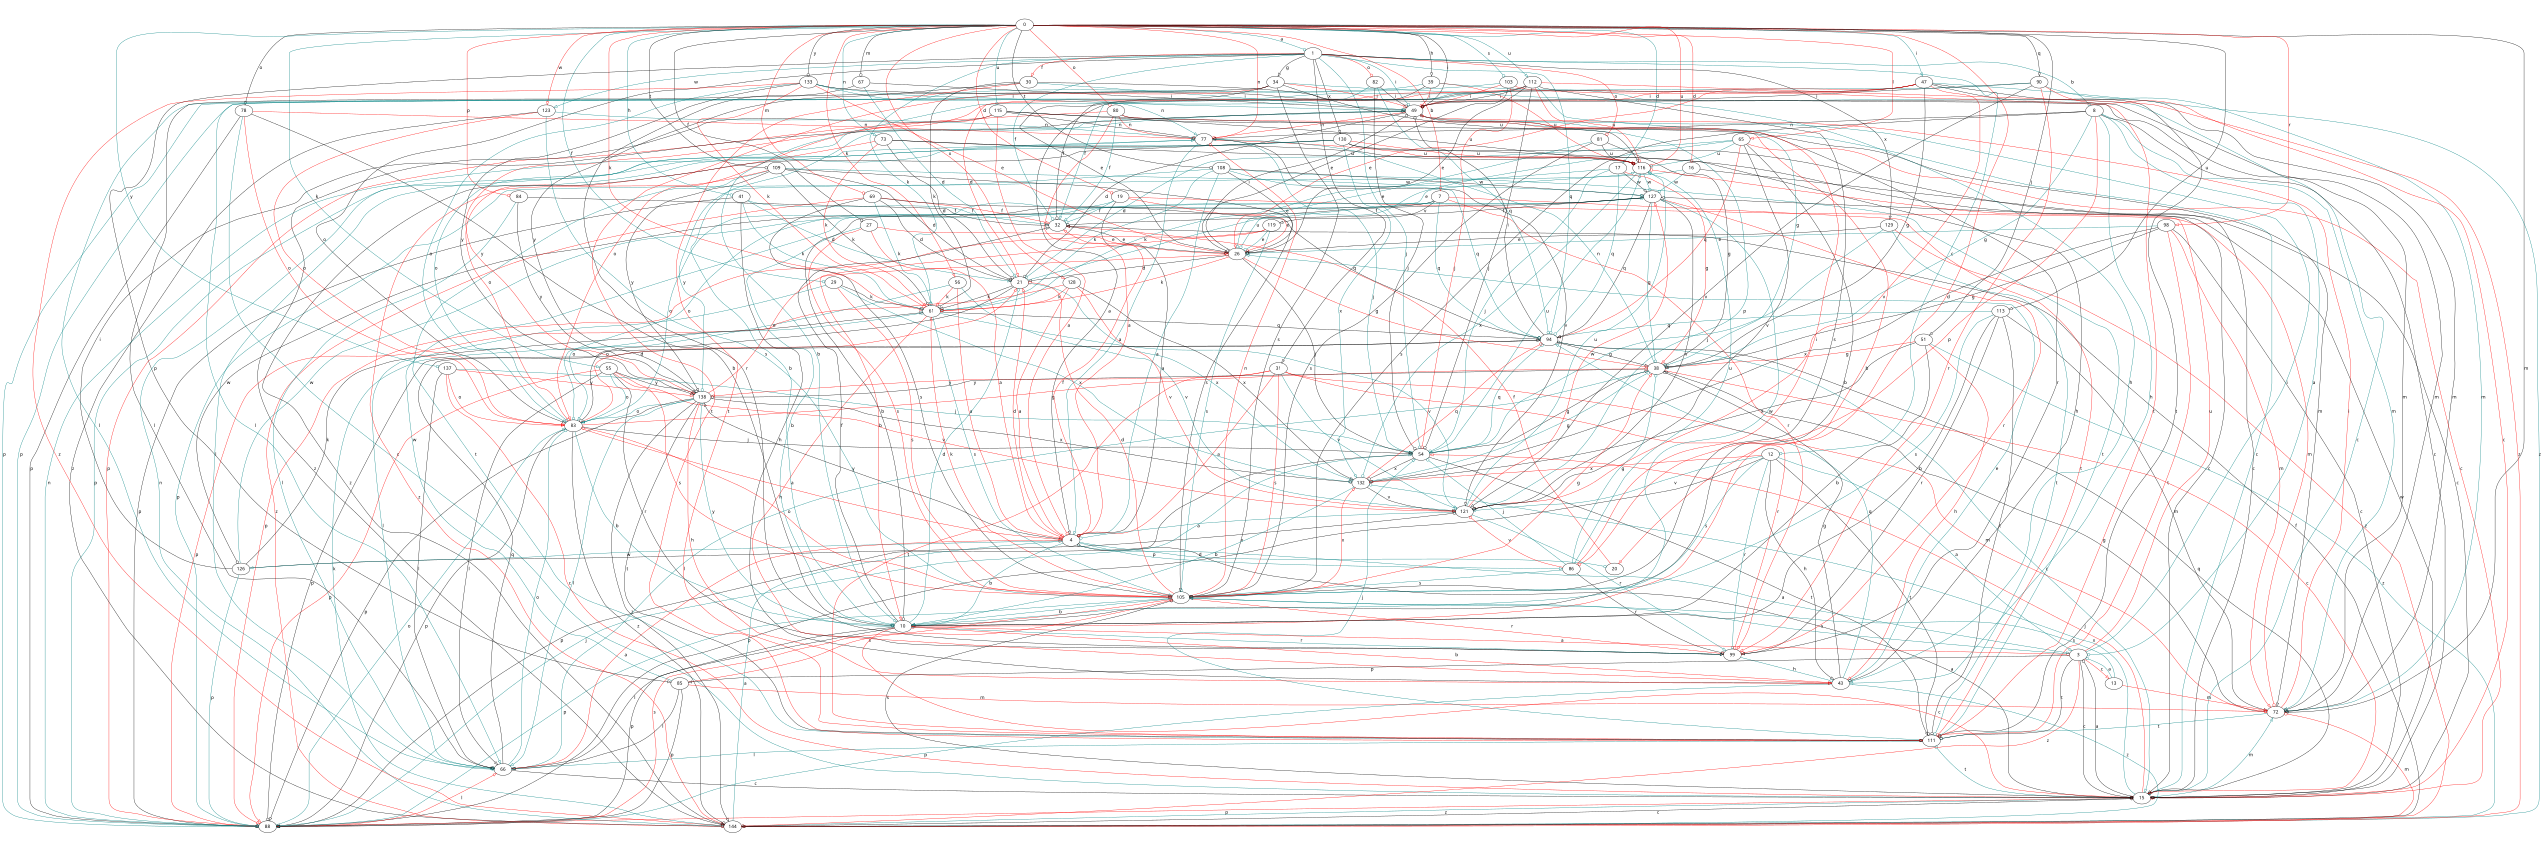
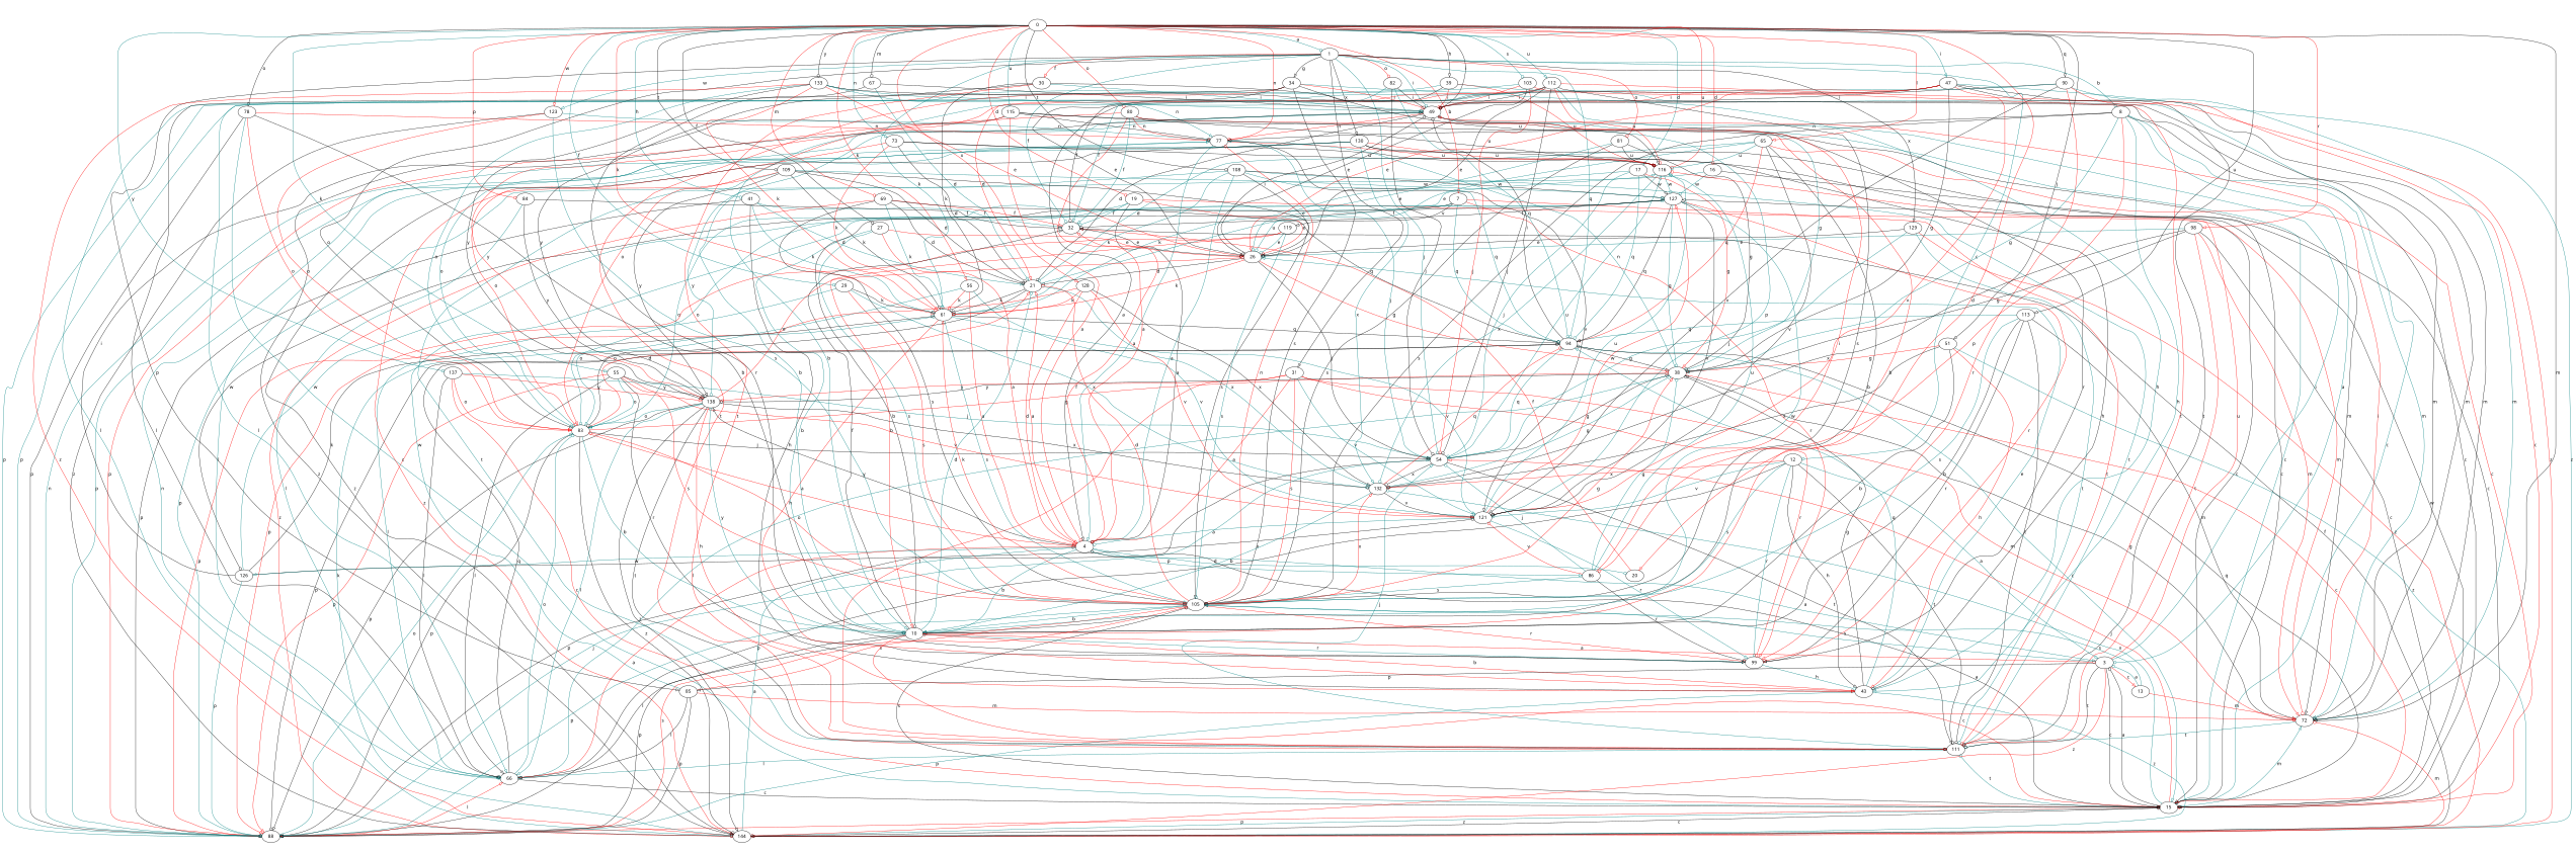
  strict digraph {
    fontname="Noto Sans"
    node [fontname="Noto Sans"]
    edge [arrowhead=onormal color=teal fontname="Noto Sans"]
    0
    1
    7
    16
    17
    19
    20
    27
    29
    39
    41
    47
    49
    51
    55
    56
    61
    65
    67
    69
    72
    73
    77
    78
    80
    84
    90
    98
    103
    108
    109
    112
    113
    115
    116
    123
    128
    133
    137
    8
    12
    30
    31
    32
    34
    54
    81
    82
    83
    85
    94
    129
    130
    111
    126
    99
    119
    15
    88
    127
    38
    4
    26
    105
    10
    66
    132
    21
    43
    144
    121
    138
    3
    86
    13
    0 -> 1 [arrowhead=odot label=a]
    0 -> 7 [color=red label=b]
    0 -> 16 [arrowhead=odot color=red label=d]
    0 -> 17 [label=d]
    0 -> 19 [arrowhead=odot color=red label=d]
    0 -> 20 [color=red label=d]
    0 -> 27 [arrowhead=odot color=black label=f]
    0 -> 29 [arrowhead=odot label=f]
    0 -> 39 [color=black label=h]
    0 -> 41 [arrowhead=odot label=h]
    0 -> 47 [label=i]
    0 -> 49 [arrowhead=odot color=black label=i]
    0 -> 51 [color=black label=j]
    0 -> 55 [label=k]
    0 -> 56 [color=red label=k]
    0 -> 61 [color=red label=k]
    0 -> 65 [color=red label=l]
    0 -> 67 [arrowhead=odot color=black label=m]
    0 -> 69 [arrowhead=odot color=red label=m]
    0 -> 72 [color=black label=m]
    0 -> 73 [label=n]
    0 -> 77 [color=red label=n]
    0 -> 78 [color=black label=o]
    0 -> 80 [arrowhead=odot color=red label=o]
    0 -> 84 [arrowhead=odot color=red label=p]
    0 -> 90 [color=black label=q]
    0 -> 98 [color=red label=r]
    0 -> 103 [arrowhead=odot label=s]
    0 -> 108 [arrowhead=odot color=black label=t]
    0 -> 109 [arrowhead=odot color=black label=t]
    0 -> 112 [label=u]
    0 -> 113 [color=black label=u]
    0 -> 115 [arrowhead=odot label=u]
    0 -> 116 [arrowhead=odot color=red label=u]
    0 -> 123 [color=red label=w]
    0 -> 128 [color=red label=x]
    0 -> 133 [arrowhead=odot color=black label=y]
    0 -> 137 [arrowhead=odot label=y]
    1 -> 49 [arrowhead=odot label=i]
    1 -> 61 [arrowhead=odot label=k]
    1 -> 123 [label=w]
    1 -> 8 [arrowhead=odot label=b]
    1 -> 12 [arrowhead=odot label=c]
    1 -> 30 [color=red label=f]
    1 -> 31 [color=black label=f]
    1 -> 32 [arrowhead=odot label=f]
    1 -> 34 [color=black label=g]
    1 -> 54 [arrowhead=odot label=j]
    1 -> 81 [arrowhead=odot color=red label=o]
    1 -> 82 [arrowhead=odot color=red label=o]
    1 -> 83 [color=black label=o]
    1 -> 85 [color=black label=p]
    1 -> 94 [arrowhead=odot label=q]
    1 -> 129 [color=black label=x]
    1 -> 130 [color=black label=x]
    7 -> 83 [arrowhead=odot label=o]
    7 -> 94 [arrowhead=odot label=q]
    7 -> 111 [arrowhead=odot color=red label=t]
    7 -> 126 [arrowhead=odot color=black label=w]
    7 -> 99 [color=red label=r]
    7 -> 119 [color=black label=v]
    16 -> 15 [color=black label=c]
    16 -> 88 [arrowhead=odot label=p]
    16 -> 127 [arrowhead=odot label=w]
    17 -> 61 [label=k]
    17 -> 54 [arrowhead=odot label=j]
    17 -> 94 [arrowhead=odot label=q]
    17 -> 127 [color=black label=w]
    17 -> 38 [color=red label=g]
    19 -> 72 [arrowhead=odot color=red label=m]
    19 -> 32 [arrowhead=odot label=f]
    19 -> 83 [label=o]
    19 -> 4 [arrowhead=odot color=black label=a]
    19 -> 26 [color=red label=e]
    20 -> 32 [color=red label=f]
    27 -> 4 [color=red label=a]
    27 -> 26 [color=red label=e]
-   27 -> 105 [color=red label=s]
+   27 -> 105 [label=s]
    27 -> 10 [label=b]
    29 -> 61 [arrowhead=odot color=black label=k]
    29 -> 105 [arrowhead=odot color=red label=s]
    29 -> 66 [arrowhead=odot label=l]
    29 -> 132 [label=x]
    39 -> 49 [arrowhead=odot color=red label=i]
    39 -> 116 [arrowhead=odot color=red label=u]
    39 -> 32 [arrowhead=odot color=black label=f]
    39 -> 15 [arrowhead=odot label=c]
    39 -> 66 [label=l]
    41 -> 61 [label=k]
    41 -> 32 [label=f]
    41 -> 88 [color=black label=p]
    41 -> 21 [label=d]
    41 -> 43 [color=black label=h]
    47 -> 49 [arrowhead=odot color=red label=i]
    47 -> 72 [arrowhead=odot color=black label=m]
    47 -> 83 [color=red label=o]
    47 -> 111 [color=black label=t]
    47 -> 38 [color=black label=g]
    47 -> 4 [color=black label=a]
    47 -> 26 [color=red label=e]
    47 -> 144 [label=z]
    47 -> 121 [color=red label=v]
    49 -> 77 [arrowhead=odot color=red label=n]
    49 -> 83 [arrowhead=odot label=o]
    49 -> 15 [label=c]
    49 -> 10 [arrowhead=odot label=b]
    49 -> 21 [arrowhead=odot color=black label=d]
    49 -> 121 [label=p]
    51 -> 38 [arrowhead=odot color=red label=g]
    51 -> 10 [color=black label=b]
    51 -> 132 [color=black label=x]
    51 -> 43 [color=red label=h]
    51 -> 144 [label=z]
    55 -> 83 [label=o]
    55 -> 99 [color=black label=r]
    55 -> 88 [color=red label=p]
    55 -> 105 [color=red label=s]
    55 -> 66 [color=black label=l]
    55 -> 121 [color=red label=v]
    55 -> 138 [arrowhead=odot color=black label=y]
    56 -> 61 [color=red label=k]
    56 -> 83 [label=o]
    56 -> 4 [color=red label=a]
    56 -> 121 [label=v]
    61 -> 94 [color=black label=q]
    61 -> 105 [label=s]
    61 -> 43 [color=red label=h]
    61 -> 121 [label=v]
    65 -> 116 [arrowhead=odot label=u]
    65 -> 94 [color=red label=q]
    65 -> 15 [arrowhead=odot color=red label=c]
    65 -> 26 [arrowhead=odot label=e]
    65 -> 10 [arrowhead=odot color=black label=b]
    65 -> 21 [arrowhead=odot label=d]
    65 -> 121 [arrowhead=odot color=black label=v]
    67 -> 49 [arrowhead=odot color=black label=i]
    67 -> 99 [color=black label=r]
    67 -> 21 [label=d]
    69 -> 61 [label=k]
    69 -> 32 [color=red label=f]
    69 -> 94 [arrowhead=odot color=black label=q]
    69 -> 105 [color=black label=s]
    69 -> 21 [arrowhead=odot color=black label=d]
    69 -> 144 [arrowhead=odot color=red label=z]
    72 -> 49 [arrowhead=odot color=red label=i]
    72 -> 111 [arrowhead=odot label=t]
    72 -> 38 [color=black label=g]
    73 -> 61 [color=red label=k]
    73 -> 116 [arrowhead=odot color=black label=u]
    73 -> 83 [arrowhead=odot color=red label=o]
    73 -> 15 [color=black label=c]
    73 -> 21 [arrowhead=odot color=black label=d]
    77 -> 116 [arrowhead=odot color=red label=u]
    77 -> 54 [label=j]
    77 -> 4 [label=a]
    77 -> 121 [color=black label=v]
    78 -> 77 [arrowhead=odot color=red label=n]
    78 -> 83 [color=red label=o]
    78 -> 15 [label=c]
    78 -> 88 [arrowhead=odot color=black label=p]
    78 -> 10 [arrowhead=odot color=black label=b]
    80 -> 77 [arrowhead=odot color=red label=n]
    80 -> 32 [label=f]
    80 -> 99 [color=black label=r]
    80 -> 88 [arrowhead=odot color=red label=p]
    80 -> 4 [arrowhead=odot color=red label=a]
    80 -> 10 [color=red label=b]
    84 -> 32 [color=black label=f]
    84 -> 66 [arrowhead=odot label=l]
    84 -> 138 [color=black label=y]
    90 -> 49 [color=black label=i]
    90 -> 72 [label=m]
    90 -> 99 [color=red label=r]
    90 -> 15 [arrowhead=odot color=red label=c]
    90 -> 88 [arrowhead=odot label=p]
    90 -> 121 [color=black label=v]
    98 -> 72 [color=red label=m]
    98 -> 111 [arrowhead=odot color=red label=t]
    98 -> 15 [color=black label=c]
    98 -> 38 [arrowhead=odot color=black label=g]
    98 -> 26 [label=e]
    98 -> 132 [arrowhead=odot color=black label=x]
    103 -> 49 [arrowhead=odot color=red label=i]
    103 -> 54 [arrowhead=odot color=red label=j]
    103 -> 111 [arrowhead=odot color=red label=t]
    103 -> 88 [arrowhead=odot label=p]
    103 -> 26 [arrowhead=odot color=black label=e]
    108 -> 61 [arrowhead=odot label=k]
    108 -> 94 [arrowhead=odot label=q]
    108 -> 111 [arrowhead=odot label=t]
    108 -> 127 [arrowhead=odot color=black label=w]
    108 -> 4 [arrowhead=odot label=a]
    108 -> 26 [color=black label=e]
    108 -> 138 [arrowhead=odot label=y]
    109 -> 61 [color=black label=k]
    109 -> 111 [arrowhead=odot label=t]
    109 -> 127 [label=w]
    109 -> 105 [color=black label=s]
    109 -> 21 [arrowhead=odot color=black label=d]
    109 -> 144 [color=red label=z]
    109 -> 138 [color=black label=y]
    112 -> 49 [arrowhead=odot color=black label=i]
    112 -> 116 [arrowhead=odot color=red label=u]
    112 -> 32 [label=f]
    112 -> 54 [arrowhead=odot color=black label=j]
    112 -> 38 [arrowhead=odot label=g]
    112 -> 26 [arrowhead=odot color=black label=e]
    112 -> 105 [arrowhead=odot color=black label=s]
    112 -> 66 [label=l]
    112 -> 21 [color=red label=d]
    112 -> 144 [color=red label=z]
    113 -> 72 [color=black label=m]
    113 -> 94 [label=q]
    113 -> 111 [arrowhead=odot color=black label=t]
    113 -> 99 [color=black label=r]
    113 -> 105 [label=s]
    113 -> 10 [arrowhead=odot color=black label=b]
    115 -> 72 [color=black label=m]
    115 -> 77 [arrowhead=odot color=black label=n]
    115 -> 116 [color=black label=u]
    115 -> 4 [arrowhead=odot color=red label=a]
    115 -> 144 [arrowhead=odot color=black label=z]
    115 -> 138 [color=red label=y]
    116 -> 127 [arrowhead=odot label=w]
    116 -> 132 [arrowhead=odot label=x]
    123 -> 77 [label=n]
    123 -> 83 [color=red label=o]
    123 -> 105 [label=s]
    123 -> 144 [arrowhead=odot color=black label=z]
    128 -> 61 [arrowhead=odot color=red label=k]
    128 -> 88 [arrowhead=odot color=red label=p]
    128 -> 4 [color=red label=a]
    128 -> 132 [color=black label=x]
    128 -> 121 [color=red label=v]
    133 -> 49 [label=i]
    133 -> 61 [arrowhead=odot color=red label=k]
    133 -> 72 [arrowhead=odot color=black label=m]
    133 -> 77 [label=n]
    133 -> 83 [label=o]
    133 -> 26 [color=red label=e]
    133 -> 144 [arrowhead=odot color=red label=z]
    133 -> 138 [color=black label=y]
    137 -> 54 [arrowhead=odot label=j]
    137 -> 83 [color=red label=o]
    137 -> 15 [arrowhead=odot color=red label=c]
    137 -> 66 [color=black label=l]
    137 -> 138 [color=red label=y]
    8 -> 72 [label=m]
    8 -> 77 [color=black label=n]
    8 -> 15 [arrowhead=odot color=black label=c]
    8 -> 38 [label=g]
    8 -> 105 [color=black label=s]
    8 -> 43 [label=h]
    8 -> 3 [arrowhead=odot label=a]
    8 -> 86 [arrowhead=odot color=red label=p]
    12 -> 111 [arrowhead=odot color=black label=t]
    12 -> 99 [arrowhead=odot label=r]
    12 -> 88 [color=black label=p]
    12 -> 105 [arrowhead=odot label=s]
    12 -> 132 [arrowhead=odot color=red label=x]
    12 -> 43 [color=black label=h]
    12 -> 121 [arrowhead=odot label=v]
    12 -> 3 [label=a]
    30 -> 49 [label=i]
    30 -> 61 [arrowhead=odot color=black label=k]
    30 -> 72 [color=black label=m]
    30 -> 111 [arrowhead=odot color=red label=t]
    30 -> 138 [arrowhead=odot color=black label=y]
    31 -> 72 [arrowhead=odot color=red label=m]
    31 -> 111 [color=red label=t]
    31 -> 99 [arrowhead=odot color=red label=r]
    31 -> 4 [arrowhead=odot color=red label=a]
    31 -> 105 [arrowhead=odot color=red label=s]
    31 -> 121 [arrowhead=odot label=v]
    31 -> 138 [color=red label=y]
    32 -> 26 [color=black label=e]
    34 -> 49 [color=red label=i]
    34 -> 116 [color=black label=u]
    34 -> 111 [color=red label=t]
    34 -> 26 [color=black label=e]
    34 -> 105 [color=black label=s]
    34 -> 66 [arrowhead=odot color=black label=l]
    34 -> 43 [label=h]
    54 -> 116 [label=u]
    54 -> 94 [arrowhead=odot label=q]
    54 -> 111 [color=black label=t]
    54 -> 88 [color=black label=p]
    54 -> 38 [color=black label=g]
    54 -> 132 [arrowhead=odot color=black label=x]
    81 -> 116 [arrowhead=odot color=black label=u]
    81 -> 38 [arrowhead=odot color=black label=g]
    81 -> 26 [arrowhead=odot label=e]
    81 -> 105 [arrowhead=odot color=black label=s]
    82 -> 49 [arrowhead=odot color=black label=i]
    82 -> 54 [arrowhead=odot color=black label=j]
    82 -> 94 [arrowhead=odot label=q]
    82 -> 10 [label=b]
    83 -> 54 [arrowhead=odot color=black label=j]
    83 -> 88 [color=black label=p]
    83 -> 38 [arrowhead=odot color=red label=g]
    83 -> 4 [color=red label=a]
    83 -> 10 [arrowhead=odot label=b]
    83 -> 21 [color=red label=d]
    83 -> 144 [arrowhead=odot color=black label=z]
    85 -> 72 [arrowhead=odot color=red label=m]
    85 -> 88 [color=black label=p]
    85 -> 127 [label=w]
    85 -> 105 [arrowhead=odot color=red label=s]
    85 -> 66 [color=black label=l]
    94 -> 49 [arrowhead=odot color=black label=i]
    94 -> 15 [label=c]
    94 -> 88 [arrowhead=odot color=black label=p]
    94 -> 38 [color=black label=g]
    129 -> 54 [arrowhead=odot label=j]
    129 -> 111 [arrowhead=odot label=t]
    129 -> 26 [arrowhead=odot color=black label=e]
    129 -> 144 [color=red label=z]
    130 -> 116 [color=red label=u]
    130 -> 15 [arrowhead=odot color=black label=c]
    130 -> 88 [arrowhead=odot label=p]
    130 -> 66 [arrowhead=odot label=l]
    130 -> 132 [label=x]
    130 -> 43 [arrowhead=odot color=black label=h]
    130 -> 144 [color=black label=z]
    111 -> 54 [label=j]
    111 -> 66 [arrowhead=odot label=l]
    126 -> 49 [color=black label=i]
    126 -> 61 [color=black label=k]
    126 -> 88 [arrowhead=odot label=p]
    126 -> 127 [arrowhead=odot label=w]
    126 -> 121 [arrowhead=odot color=black label=v]
    99 -> 43 [arrowhead=odot label=h]
    119 -> 88 [color=red label=p]
    119 -> 26 [arrowhead=odot label=e]
    119 -> 105 [arrowhead=odot label=s]
    119 -> 10 [color=red label=b]
    15 -> 72 [label=m]
    15 -> 54 [color=red label=j]
    15 -> 94 [arrowhead=odot color=black label=q]
    15 -> 111 [arrowhead=odot label=t]
    15 -> 88 [arrowhead=odot color=red label=p]
    15 -> 127 [color=black label=w]
    15 -> 4 [arrowhead=odot color=black label=a]
    15 -> 105 [arrowhead=odot color=black label=s]
    15 -> 132 [arrowhead=odot label=x]
    15 -> 144 [arrowhead=odot label=z]
    15 -> 3 [arrowhead=odot color=black label=a]
    88 -> 77 [label=n]
    88 -> 54 [label=j]
    88 -> 83 [label=o]
    88 -> 105 [arrowhead=odot color=red label=s]
    88 -> 66 [color=red label=l]
    127 -> 32 [arrowhead=odot color=black label=f]
    127 -> 94 [color=black label=q]
    127 -> 99 [arrowhead=odot color=red label=r]
    127 -> 38 [arrowhead=odot label=g]
    127 -> 10 [arrowhead=odot color=black label=b]
    127 -> 121 [arrowhead=odot color=black label=v]
    38 -> 77 [label=n]
    38 -> 15 [color=red label=c]
    38 -> 66 [label=l]
    38 -> 138 [arrowhead=odot color=black label=y]
    4 -> 20 [arrowhead=odot label=d]
    4 -> 32 [color=red label=f]
    4 -> 126 [label=w]
    4 -> 10 [arrowhead=odot label=b]
    4 -> 21 [color=red label=d]
    4 -> 138 [color=black label=y]
    4 -> 3 [label=a]
    4 -> 86 [label=p]
    26 -> 49 [arrowhead=odot color=black label=i]
    26 -> 61 [arrowhead=odot color=red label=k]
    26 -> 54 [color=black label=j]
    26 -> 38 [arrowhead=odot color=red label=g]
    26 -> 21 [color=black label=d]
    105 -> 61 [color=red label=k]
    105 -> 77 [arrowhead=odot color=red label=n]
    105 -> 83 [arrowhead=odot color=red label=o]
    105 -> 99 [arrowhead=odot color=red label=r]
    105 -> 88 [arrowhead=odot label=p]
    105 -> 38 [color=red label=g]
    105 -> 10 [label=b]
    105 -> 132 [color=red label=x]
    105 -> 21 [arrowhead=odot color=red label=d]
    10 -> 32 [color=black label=f]
    10 -> 99 [label=r]
    10 -> 15 [arrowhead=odot color=red label=c]
    10 -> 88 [arrowhead=odot color=black label=p]
    10 -> 127 [label=w]
    10 -> 66 [color=black label=l]
    10 -> 21 [arrowhead=odot label=d]
    10 -> 138 [arrowhead=odot label=y]
    10 -> 3 [arrowhead=odot color=red label=a]
    66 -> 83 [arrowhead=odot label=o]
    66 -> 94 [color=black label=q]
    66 -> 15 [arrowhead=odot color=black label=c]
    66 -> 4 [color=red label=a]
    132 -> 94 [arrowhead=odot color=red label=q]
    132 -> 38 [arrowhead=odot label=g]
    132 -> 10 [label=b]
    132 -> 121 [arrowhead=odot color=black label=v]
    21 -> 61 [color=black label=k]
    21 -> 116 [label=u]
    21 -> 83 [arrowhead=odot color=black label=o]
    21 -> 132 [label=x]
    43 -> 94 [label=q]
    43 -> 88 [arrowhead=odot label=p]
    43 -> 38 [arrowhead=odot color=black label=g]
    43 -> 26 [label=e]
    43 -> 10 [arrowhead=odot color=red label=b]
    43 -> 144 [label=z]
    144 -> 61 [arrowhead=odot label=k]
    144 -> 72 [arrowhead=odot color=red label=m]
    144 -> 77 [label=n]
    144 -> 32 [color=black label=f]
    144 -> 15 [arrowhead=odot color=black label=c]
    144 -> 4 [label=a]
    121 -> 116 [label=u]
    121 -> 99 [label=r]
    121 -> 127 [color=red label=w]
    121 -> 4 [arrowhead=odot label=a]
    138 -> 83 [label=o]
    138 -> 111 [arrowhead=odot color=black label=t]
    138 -> 88 [color=black label=p]
    138 -> 26 [arrowhead=odot color=red label=e]
    138 -> 66 [label=l]
    138 -> 132 [arrowhead=odot color=black label=x]
    138 -> 43 [color=red label=h]
    138 -> 144 [color=black label=z]
    3 -> 49 [arrowhead=odot label=i]
    3 -> 116 [arrowhead=odot color=red label=u]
    3 -> 85 [color=black label=p]
    3 -> 111 [arrowhead=odot color=black label=t]
    3 -> 15 [arrowhead=odot color=black label=c]
    3 -> 105 [label=s]
    3 -> 144 [arrowhead=odot color=red label=z]
    3 -> 13 [color=red label=c]
    86 -> 49 [color=red label=i]
    86 -> 116 [arrowhead=odot label=u]
    86 -> 54 [arrowhead=odot label=j]
    86 -> 99 [arrowhead=odot color=black label=r]
    86 -> 38 [arrowhead=odot label=g]
    86 -> 105 [arrowhead=odot label=s]
    86 -> 121 [arrowhead=odot color=red label=v]
    13 -> 72 [color=red label=m]
    13 -> 105 [label=s]
    13 -> 3 [arrowhead=odot label=a]
  }
